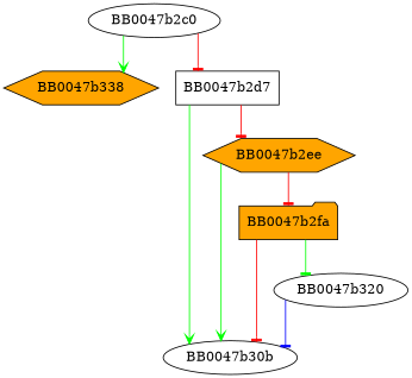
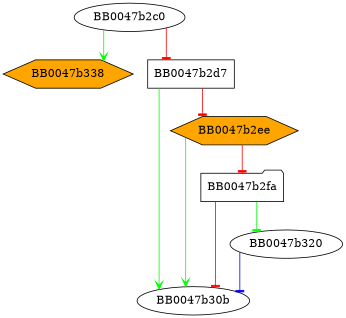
  digraph {
    splines=ortho
    node [fillcolor=white shape=ellipse style=filled]
    edge [arrowhead=tee color=green]
    BB0047b338 [fillcolor=orange shape=hexagon]
    BB0047b2c0
    BB0047b2d7 [shape=box]
    BB0047b30b
    BB0047b2ee [fillcolor=orange shape=hexagon]
-   BB0047b2fa [fillcolor=orange shape=folder]
+   BB0047b2fa [shape=folder]
    BB0047b320
    BB0047b2c0 -> BB0047b338 [arrowhead=vee]
    BB0047b2c0 -> BB0047b2d7 [color=red]
    BB0047b2d7 -> BB0047b30b [arrowhead=vee]
    BB0047b2d7 -> BB0047b2ee [color=red]
    BB0047b2ee -> BB0047b30b [arrowhead=vee]
    BB0047b2ee -> BB0047b2fa [color=red]
    BB0047b2fa -> BB0047b30b [color=red]
    BB0047b2fa -> BB0047b320
    BB0047b320 -> BB0047b30b [color=blue]
  }
